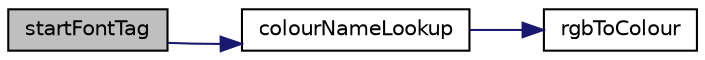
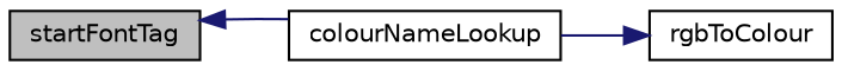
  digraph {
    rankdir=LR
    node [color=black fillcolor=white fontname=Helvetica fontsize=10 shape=record style=filled]
    edge [color=midnightblue fontname=Helvetica fontsize=10 labelfontname=Helvetica labelfontsize=10 style=solid]
    n1 [fillcolor=grey75 fontcolor=black height=0.2 label=startFontTag width=0.4]
    n2 [height=0.2 label=colourNameLookup width=0.4]
    n3 [height=0.2 label=rgbToColour width=0.4]
-   n1 -> n2
+   n2 -> n1
    n2 -> n3
  }
